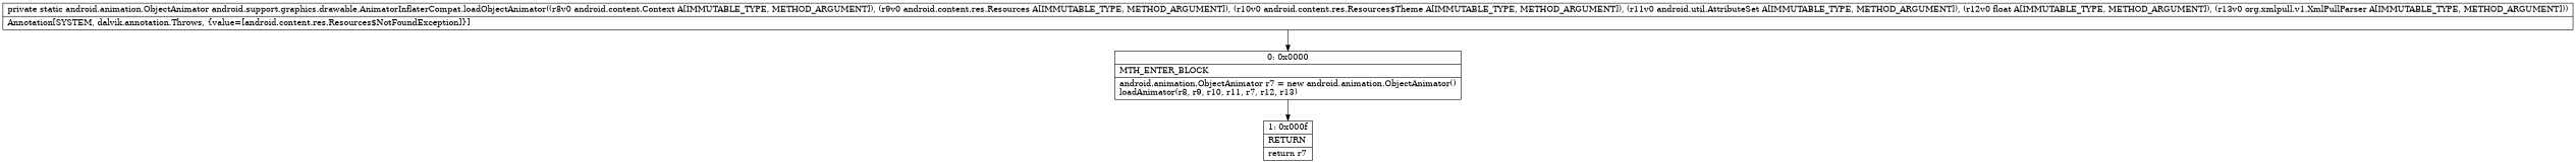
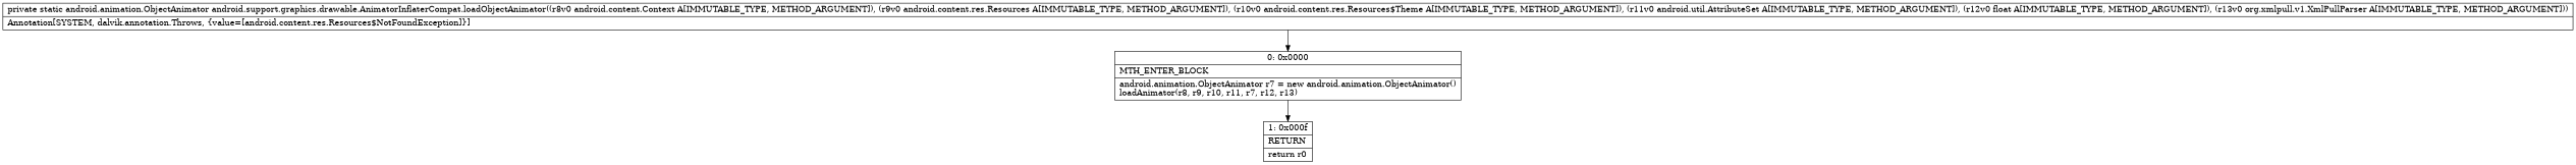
  digraph {
    node [shape=record]
    n1 [label="{0\:\ 0x0000|MTH_ENTER_BLOCK\l|android.animation.ObjectAnimator r7 = new android.animation.ObjectAnimator()\lloadAnimator(r8, r9, r10, r11, r7, r12, r13)\l}"]
-   n2 [label="{1\:\ 0x000f|RETURN\l|return r7\l}"]
+   n2 [label="{1\:\ 0x000f|RETURN\l|return r0\l}"]
    n3 [label="{private static android.animation.ObjectAnimator android.support.graphics.drawable.AnimatorInflaterCompat.loadObjectAnimator((r8v0 android.content.Context A[IMMUTABLE_TYPE, METHOD_ARGUMENT]), (r9v0 android.content.res.Resources A[IMMUTABLE_TYPE, METHOD_ARGUMENT]), (r10v0 android.content.res.Resources$Theme A[IMMUTABLE_TYPE, METHOD_ARGUMENT]), (r11v0 android.util.AttributeSet A[IMMUTABLE_TYPE, METHOD_ARGUMENT]), (r12v0 float A[IMMUTABLE_TYPE, METHOD_ARGUMENT]), (r13v0 org.xmlpull.v1.XmlPullParser A[IMMUTABLE_TYPE, METHOD_ARGUMENT]))  | Annotation[SYSTEM, dalvik.annotation.Throws, \{value=[android.content.res.Resources$NotFoundException]\}]\l}"]
    n1 -> n2
    n3 -> n1
  }
